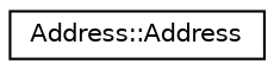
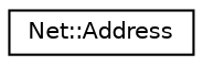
  digraph {
    rankdir=LR
-   n1 [color=black fillcolor=white fontname=Helvetica fontsize=10 height=0.2 label="Address::Address" shape=record style=filled width=0.4]
+   n1 [color=black fillcolor=white fontname=Helvetica fontsize=10 height=0.2 label="Net::Address" shape=record style=filled width=0.4]
  }
